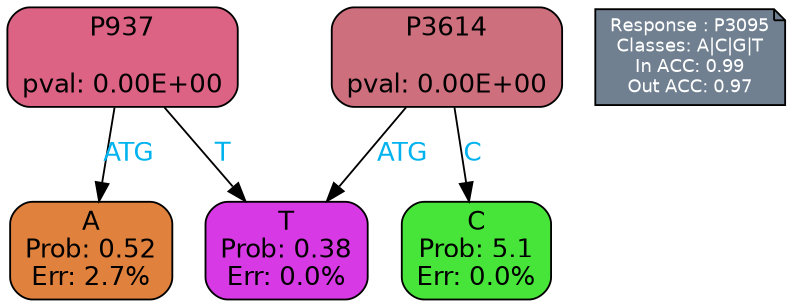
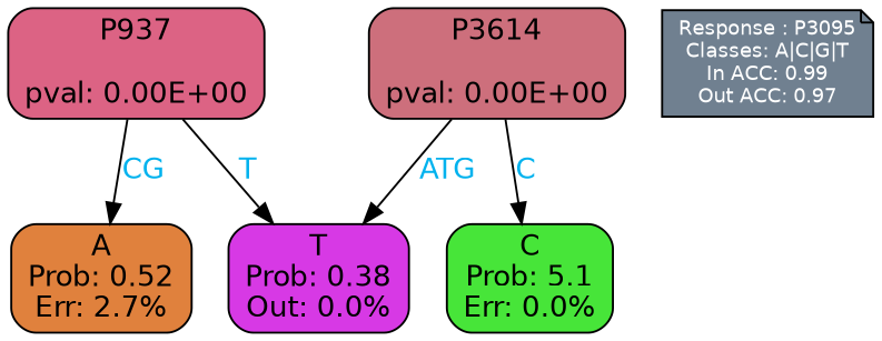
  digraph {
    ranksep=equally
    splines=polylines
    node [color=black fontname=helvetica shape=box style="filled, rounded"]
    edge [fontcolor=deepskyblue2 fontname=helvetica]
    n1 [fillcolor="#e0813d" label="A\nProb: 0.52\nErr: 2.7%"]
-   n2 [fillcolor="#d739e5" label="T\nProb: 0.38\nErr: 0.0%"]
+   n2 [fillcolor="#d739e5" label="T\nProb: 0.38\nOut: 0.0%"]
    n3 [fillcolor="#47e539" label="C\nProb: 5.1\nErr: 0.0%"]
    n4 [align=left fillcolor=slategray fontcolor=white fontsize=10 label="Response : P3095\nClasses: A|C|G|T\nIn ACC: 0.99\nOut ACC: 0.97\n" shape=note style=filled]
    n5 [fillcolor="#cd6f7c" label="P3614\n\npval: 0.00E+00"]
    n6 [fillcolor="#dc6384" label="P937\n\npval: 0.00E+00"]
    subgraph sub_1 {
      rank=same
      n1
      n2
      n3
    }
    subgraph sub_2 {
      rank=same
      n4
      n5
    }
    n5 -> n2 [label=ATG]
    n5 -> n3 [label=C]
-   n6 -> n1 [label=ATG]
+   n6 -> n1 [label=CG]
    n6 -> n2 [label=T]
  }
